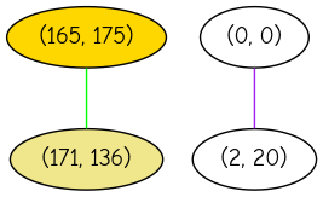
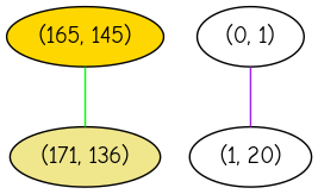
  graph {
    fontname="Comic Neue"
    node [fillcolor=white fontname="Comic Neue" style=filled]
    edge [fontname="Comic Neue"]
    n1 [fillcolor=khaki label="(171, 136)"]
-   "(165, 145)" [fillcolor=gold label="(165, 175)"]
-   "(0, 0)"
-   "(2, 20)"
+   "(165, 145)" [fillcolor=gold]
+   "(0, 0)" [label="(0, 1)"]
+   "(2, 20)" [label="(1, 20)"]
    "(165, 145)" -- n1 [color=green weight=2]
    "(0, 0)" -- "(2, 20)" [color=purple weight=4]
  }
